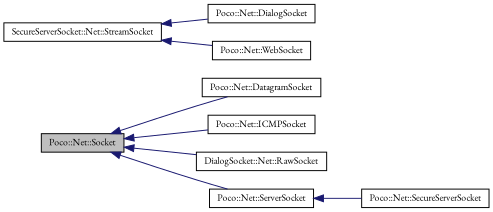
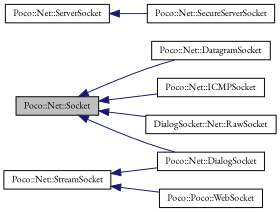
  digraph {
    fontname="EB Garamond"
    rankdir=LR
    node [color=black fillcolor=white fontname="EB Garamond" fontsize=10 shape=record style=filled]
    edge [color=midnightblue dir=back fontname="EB Garamond" fontsize=10 labelfontname=Helvetica labelfontsize=10 style=solid]
    n1 [fillcolor=grey75 fontcolor=black height=0.2 label="Poco::Net::Socket" width=0.4]
    n2 [height=0.2 label="Poco::Net::DatagramSocket" width=0.4]
    n3 [height=0.2 label="Poco::Net::ICMPSocket" width=0.4]
    n4 [height=0.2 label="DialogSocket::Net::RawSocket" width=0.4]
    n5 [height=0.2 label="Poco::Net::ServerSocket" width=0.4]
    n6 [height=0.2 label="Poco::Net::SecureServerSocket" width=0.4]
-   n7 [height=0.2 label="SecureServerSocket::Net::StreamSocket" width=0.4]
+   n7 [height=0.2 label="Poco::Net::StreamSocket" width=0.4]
    n8 [height=0.2 label="Poco::Net::DialogSocket" width=0.4]
-   n9 [height=0.2 label="Poco::Net::WebSocket" width=0.4]
+   n9 [height=0.2 label="Poco::Poco::WebSocket" width=0.4]
    n1 -> n2
    n1 -> n3
    n1 -> n4
-   n1 -> n5
+   n1 -> n8
    n5 -> n6
    n7 -> n8
    n7 -> n9
  }
